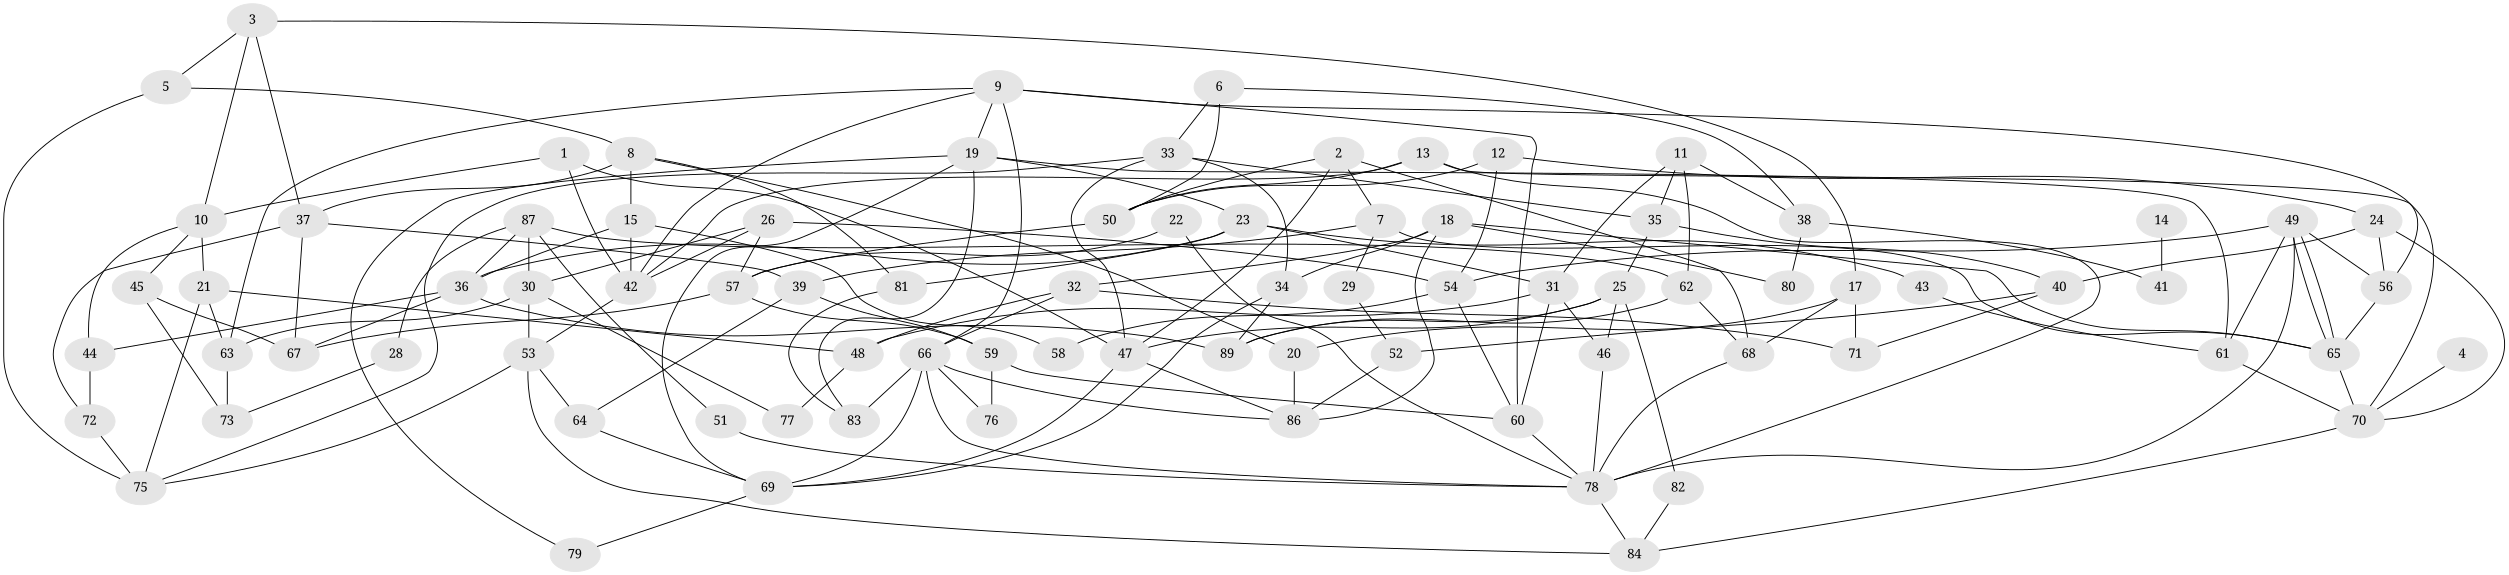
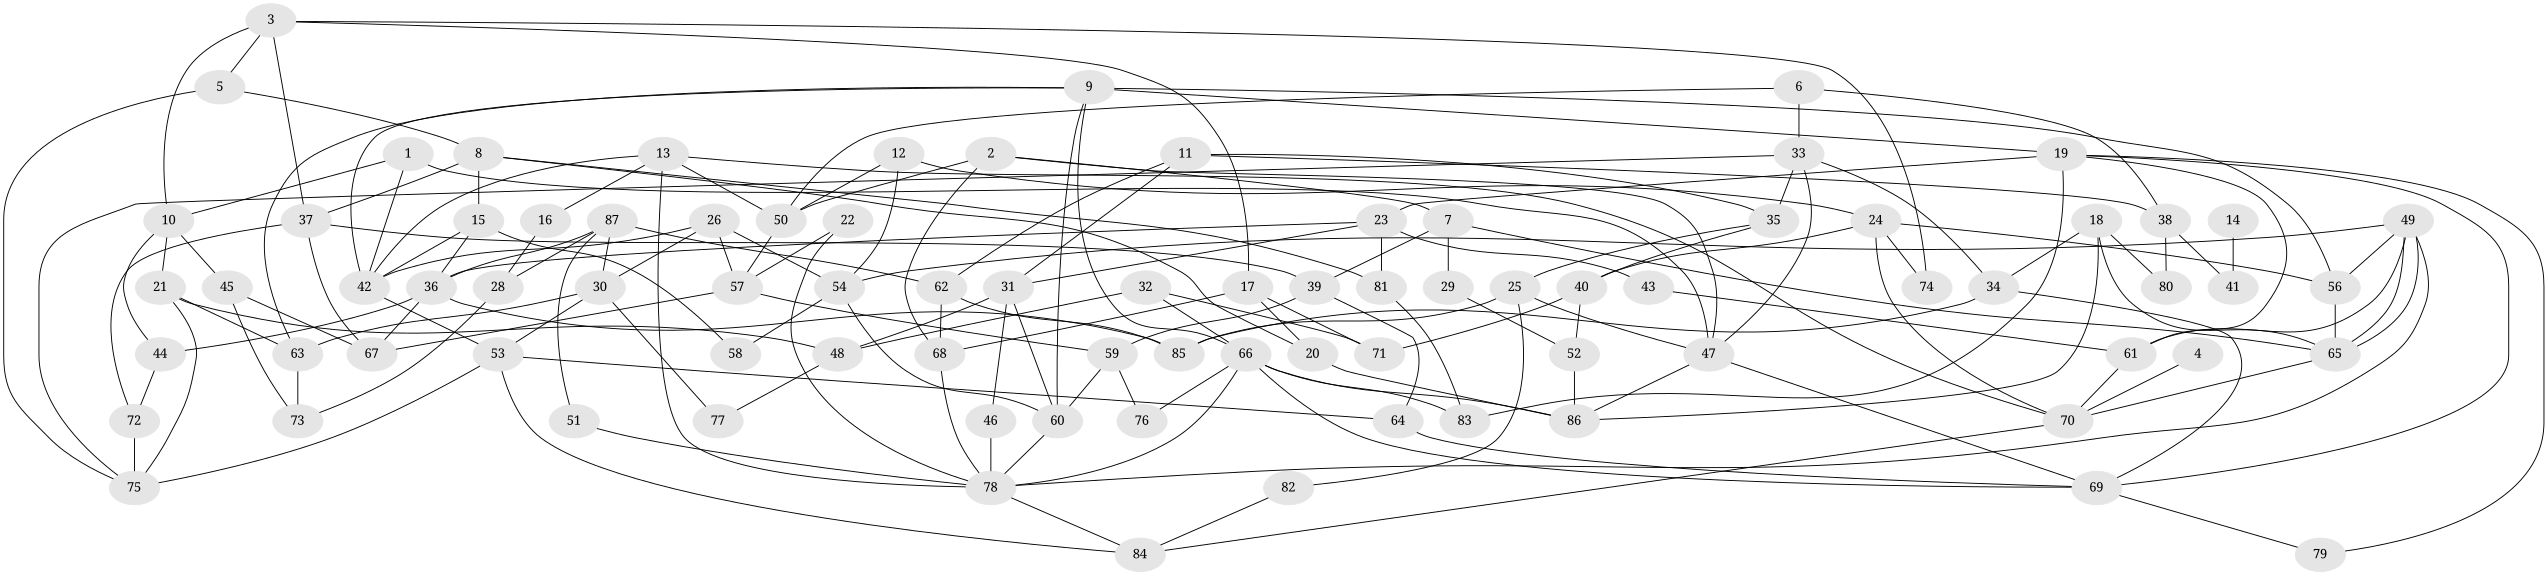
  graph {
    fontname="Noto Serif"
    node [color=gray90 fontname="Noto Serif" style=filled]
    edge [fontname="Noto Serif"]
    1
    10
    42
    47
    21
    44
    45
    53
    86
    69
    2
    7
    50
    68
    29
    39
    65
    57
    78
    3
    5
    17
    37
+   74
    8
    75
    20
    71
    67
    72
    4
    70
    30
    63
    77
    84
    15
    81
    6
    38
    33
    41
    80
    52
    59
    64
    36
    58
    83
    9
    19
    56
    60
    66
    23
    61
    79
    73
    76
    48
    11
    31
    35
    62
    46
    25
    40
-   85 [label=89]
+   85
    12
    24
    54
    13
+   16
    28
    14
    82
    18
    32
    34
    43
    22
    26
    n83 [label=87]
    51
    49
    1 -- 10
    1 -- 42
    1 -- 47
    10 -- 21
    10 -- 44
    10 -- 45
    42 -- 53
    47 -- 86
    47 -- 69
    21 -- 75
    21 -- 63
    21 -- 48
    44 -- 72
    45 -- 67
    45 -- 73
    53 -- 75
    53 -- 84
    53 -- 64
    69 -- 79
    2 -- 47
    2 -- 7
    2 -- 50
    2 -- 68
    7 -- 29
    7 -- 39
    7 -- 65
    50 -- 57
    68 -- 78
    29 -- 52
    39 -- 59
    39 -- 64
    65 -- 70
    57 -- 67
    57 -- 59
    78 -- 84
    3 -- 10
    3 -- 5
    3 -- 17
    3 -- 37
+   3 -- 74
    5 -- 8
    5 -- 75
    17 -- 68
    17 -- 20
    17 -- 71
    37 -- 39
    37 -- 67
    37 -- 72
    8 -- 37
    8 -- 20
    8 -- 15
    8 -- 81
    20 -- 86
    72 -- 75
    4 -- 70
    70 -- 84
    30 -- 53
    30 -- 63
    30 -- 77
    63 -- 73
    15 -- 42
    15 -- 36
    15 -- 58
    81 -- 83
    6 -- 50
    6 -- 38
    6 -- 33
    38 -- 41
    38 -- 80
    33 -- 47
    33 -- 75
    33 -- 35
    33 -- 34
    52 -- 86
    59 -- 60
    59 -- 76
    64 -- 69
    36 -- 44
    36 -- 67
    36 -- 85
    9 -- 42
    9 -- 63
    9 -- 19
    9 -- 56
    9 -- 60
    9 -- 66
    19 -- 69
    19 -- 83
    19 -- 23
    19 -- 61
    19 -- 79
    56 -- 65
    60 -- 78
    66 -- 86
    66 -- 69
    66 -- 78
    66 -- 83
    66 -- 76
    23 -- 81
    23 -- 36
    23 -- 31
    23 -- 43
    61 -- 70
    48 -- 77
    11 -- 38
    11 -- 31
    11 -- 35
    11 -- 62
    31 -- 60
    31 -- 48
    31 -- 46
    35 -- 25
    35 -- 40
    62 -- 68
    62 -- 85
    46 -- 78
    25 -- 47
-   25 -- 46
    25 -- 85
    25 -- 82
    40 -- 71
    40 -- 52
    12 -- 50
    12 -- 24
    12 -- 54
+   24 -- 74
    24 -- 70
    24 -- 56
    24 -- 40
    54 -- 58
    54 -- 60
    13 -- 42
    13 -- 50
    13 -- 78
    13 -- 70
+   13 -- 16
+   16 -- 28
    28 -- 73
    14 -- 41
    82 -- 84
    18 -- 86
    18 -- 65
    18 -- 80
-   18 -- 32
    18 -- 34
    32 -- 71
    32 -- 66
    32 -- 48
    34 -- 69
    34 -- 85
    43 -- 61
    22 -- 57
    22 -- 78
    26 -- 42
    26 -- 57
    26 -- 30
    26 -- 54
    n83 -- 30
    n83 -- 36
    n83 -- 62
    n83 -- 28
    n83 -- 51
    51 -- 78
    49 -- 65
    49 -- 65
    49 -- 78
    49 -- 56
    49 -- 61
    49 -- 54
  }
